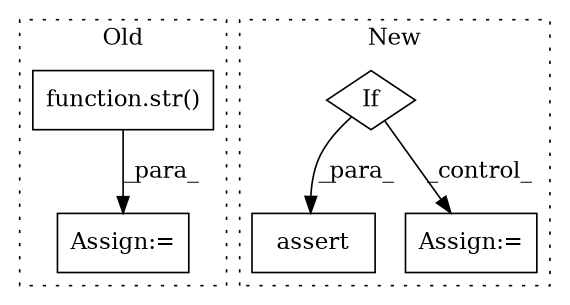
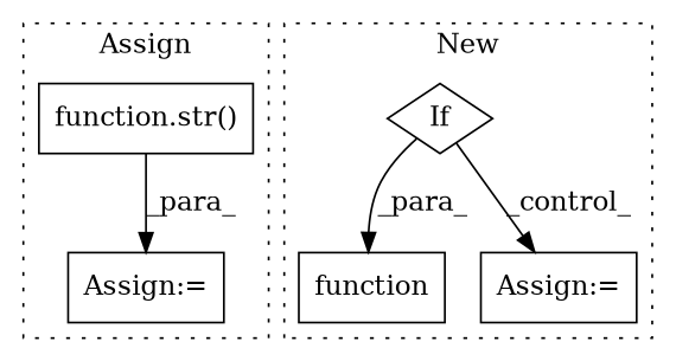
  digraph {
    node [a=68 l=3 shape=box]
    n1 [a=75 l="4,1" label="function.str()" s="935,965"]
    n2 [label="Assign:=" s=1125]
-   n3 [a=65 l=7 label=assert s=2194]
+   n3 [a=65 l=7 label=function s=2194]
    n4 [a=96 label=If s=2083 shape=diamond]
    n5 [label="Assign:=" s=2268]
    subgraph cluster_1 {
-     label=Old
+     label=Assign
      style=dotted
      n1
      n2
    }
    subgraph cluster_2 {
      label=New
      style=dotted
      n3
      n4
      n5
    }
    n1 -> n2 [label=_para_]
    n4 -> n3 [label=_para_]
    n4 -> n5 [label=_control_]
  }
